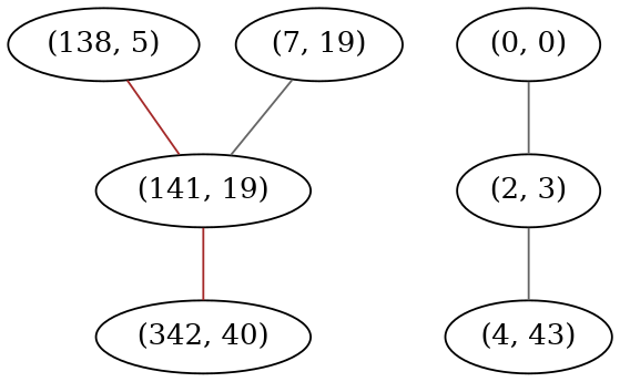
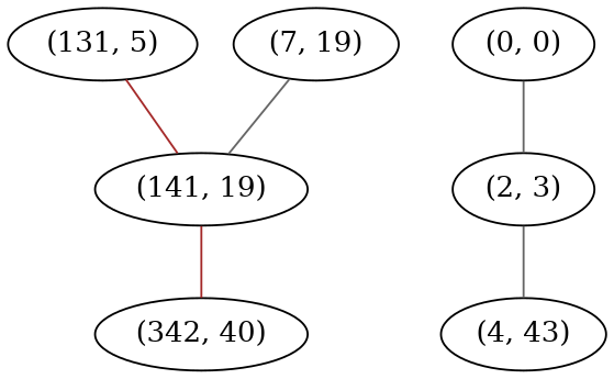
  graph {
    edge [color=gray40 weight=1]
-   "(138, 5)"
+   "(138, 5)" [label="(131, 5)"]
    "(141, 19)"
    "(2, 3)"
    "(4, 43)"
    n5 [label="(342, 40)"]
    "(0, 0)"
    "(7, 19)"
    "(138, 5)" -- "(141, 19)" [color=brown]
    "(141, 19)" -- n5 [color=brown]
    "(2, 3)" -- "(4, 43)"
    "(0, 0)" -- "(2, 3)" [weight=4]
    "(7, 19)" -- "(141, 19)"
  }
